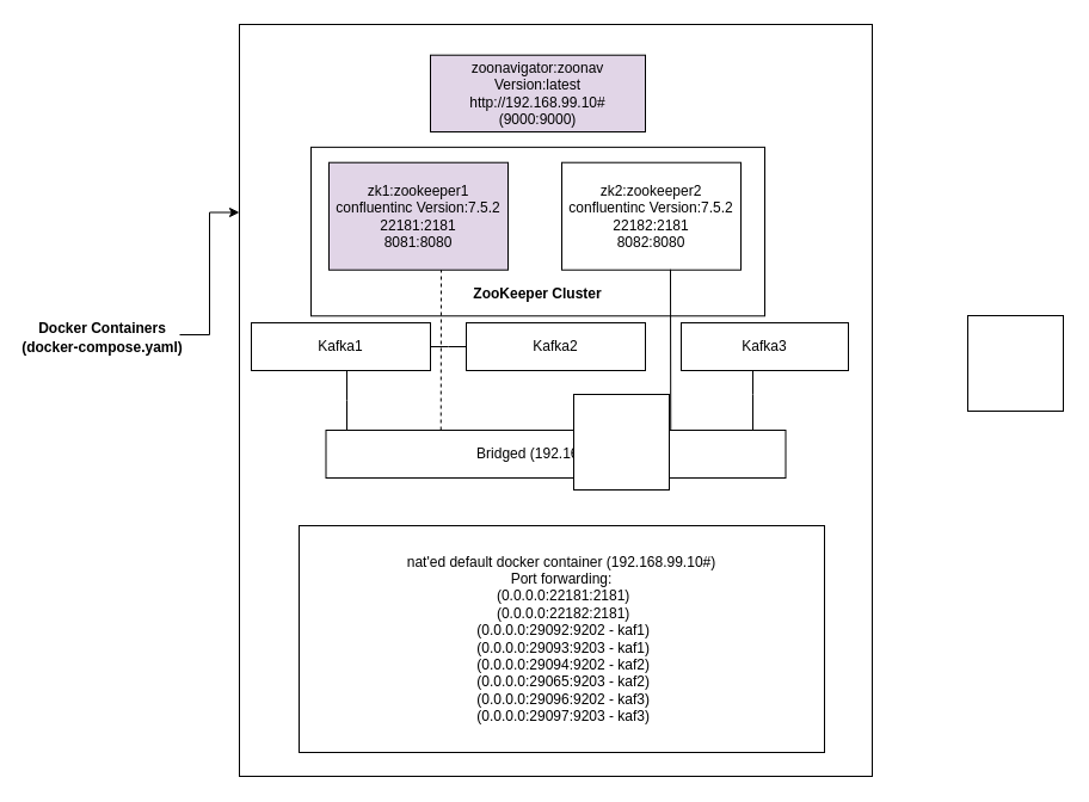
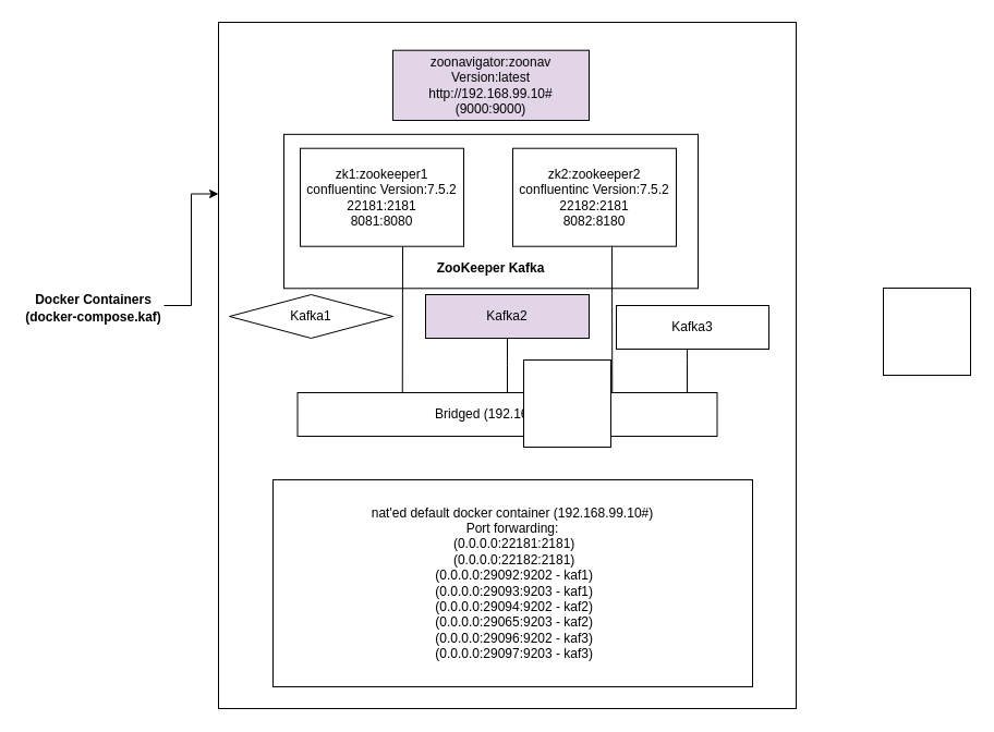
  <mxCell id="0" />
  <mxCell id="1" parent="0" />
  <mxCell id="2" value="" style="group" connectable="0" vertex="1" parent="1"><mxGeometry x="200" width="530" height="630" as="geometry" y="20" /></mxCell>
- <mxCell id="3" value="&lt;p style=&quot;line-height: 190%;&quot;&gt;&lt;/p&gt;&lt;h3 style=&quot;line-height: 60%;&quot;&gt;&lt;font style=&quot;font-size: 12px;&quot;&gt;ZooKeeper Cluster&lt;/font&gt;&lt;/h3&gt;&lt;div style=&quot;text-align: justify;&quot;&gt;&lt;/div&gt;&lt;p&gt;&lt;/p&gt;" style="rounded=0;whiteSpace=wrap;html=1;fillColor=none;verticalAlign=bottom;spacing=0;" vertex="1" parent="2"><mxGeometry x="60" y="102.857" width="380" height="141.429" as="geometry" /></mxCell>
+ <mxCell id="3" value="&lt;p style=&quot;line-height: 190%;&quot;&gt;&lt;/p&gt;&lt;h3 style=&quot;line-height: 60%;&quot;&gt;&lt;font style=&quot;font-size: 12px;&quot;&gt;ZooKeeper Kafka&lt;/font&gt;&lt;/h3&gt;&lt;div style=&quot;text-align: justify;&quot;&gt;&lt;/div&gt;&lt;p&gt;&lt;/p&gt;" style="rounded=0;whiteSpace=wrap;html=1;fillColor=none;verticalAlign=bottom;spacing=0;" vertex="1" parent="2"><mxGeometry x="60" y="102.857" width="380" height="141.429" as="geometry" /></mxCell>
  <mxCell id="4" value="" style="group" connectable="0" vertex="1" parent="2"><mxGeometry width="530" height="630" as="geometry" /></mxCell>
  <mxCell id="5" value="" style="rounded=0;whiteSpace=wrap;html=1;shadow=0;fillColor=none;" vertex="1" parent="4"><mxGeometry width="530" height="630" as="geometry" /></mxCell>
- <mxCell id="6" value="zk2:zookeeper2&lt;br&gt;confluentinc Version:7.5.2&lt;br&gt;22182:2181&lt;br&gt;8082:8080" style="whiteSpace=wrap;html=1;align=center;treeFolding=1;treeMoving=1;newEdgeStyle={&quot;edgeStyle&quot;:&quot;elbowEdgeStyle&quot;,&quot;startArrow&quot;:&quot;none&quot;,&quot;endArrow&quot;:&quot;none&quot;};" vertex="1" parent="4"><mxGeometry x="270" y="115.714" width="150" height="90" as="geometry" /></mxCell>
- <mxCell id="7" value="zk1:zookeeper1&lt;br&gt;confluentinc Version:7.5.2&lt;br&gt;22181:2181&lt;br&gt;8081:8080" style="whiteSpace=wrap;html=1;align=center;treeFolding=1;treeMoving=1;newEdgeStyle={&quot;edgeStyle&quot;:&quot;elbowEdgeStyle&quot;,&quot;startArrow&quot;:&quot;none&quot;,&quot;endArrow&quot;:&quot;none&quot;};fillColor=#e1d5e7;" vertex="1" parent="4"><mxGeometry x="75" y="115.714" width="150" height="90" as="geometry" /></mxCell>
+ <mxCell id="6" value="zk2:zookeeper2&lt;br&gt;confluentinc Version:7.5.2&lt;br&gt;22182:2181&lt;br&gt;8082:8180" style="whiteSpace=wrap;html=1;align=center;treeFolding=1;treeMoving=1;newEdgeStyle={&quot;edgeStyle&quot;:&quot;elbowEdgeStyle&quot;,&quot;startArrow&quot;:&quot;none&quot;,&quot;endArrow&quot;:&quot;none&quot;};" vertex="1" parent="4"><mxGeometry x="270" y="115.714" width="150" height="90" as="geometry" /></mxCell>
+ <mxCell id="7" value="zk1:zookeeper1&lt;br&gt;confluentinc Version:7.5.2&lt;br&gt;22181:2181&lt;br&gt;8081:8080" style="whiteSpace=wrap;html=1;align=center;treeFolding=1;treeMoving=1;newEdgeStyle={&quot;edgeStyle&quot;:&quot;elbowEdgeStyle&quot;,&quot;startArrow&quot;:&quot;none&quot;,&quot;endArrow&quot;:&quot;none&quot;};" vertex="1" parent="4"><mxGeometry x="75" y="115.714" width="150" height="90" as="geometry" /></mxCell>
  <mxCell id="8" value="zoonavigator:zoonav&lt;br&gt;Version:latest&lt;br&gt;http://192.168.99.10#(9000:9000)" style="whiteSpace=wrap;html=1;align=center;treeFolding=1;treeMoving=1;newEdgeStyle={&quot;edgeStyle&quot;:&quot;elbowEdgeStyle&quot;,&quot;startArrow&quot;:&quot;none&quot;,&quot;endArrow&quot;:&quot;none&quot;};fillColor=#e1d5e7;" vertex="1" parent="4"><mxGeometry x="160" y="25.714" width="180" height="64.286" as="geometry" /></mxCell>
- <mxCell id="9" style="edgeStyle=elbowEdgeStyle;rounded=0;orthogonalLoop=1;jettySize=auto;html=1;startArrow=none;endArrow=none;" edge="1" parent="1" source="10" target="16"><mxGeometry relative="1" as="geometry"><Array as="points"><mxPoint x="290" y="335" /></Array></mxGeometry></mxCell>
- <mxCell id="10" value="Kafka1" style="whiteSpace=wrap;html=1;align=center;treeFolding=1;treeMoving=1;newEdgeStyle={&quot;edgeStyle&quot;:&quot;elbowEdgeStyle&quot;,&quot;startArrow&quot;:&quot;none&quot;,&quot;endArrow&quot;:&quot;none&quot;};" vertex="1" parent="1"><mxGeometry x="210" y="270" width="150" height="40" as="geometry" /></mxCell>
- <mxCell id="11" style="edgeStyle=elbowEdgeStyle;rounded=0;orthogonalLoop=1;jettySize=auto;html=1;startArrow=none;endArrow=none;" edge="1" parent="1" source="12" target="10"><mxGeometry relative="1" as="geometry" /></mxCell>
- <mxCell id="12" value="Kafka2" style="whiteSpace=wrap;html=1;align=center;treeFolding=1;treeMoving=1;newEdgeStyle={&quot;edgeStyle&quot;:&quot;elbowEdgeStyle&quot;,&quot;startArrow&quot;:&quot;none&quot;,&quot;endArrow&quot;:&quot;none&quot;};" vertex="1" parent="1"><mxGeometry x="390" y="270" width="150" height="40" as="geometry" /></mxCell>
+ <mxCell id="10" value="Kafka1" style="rhombus;whiteSpace=wrap;html=1;align=center;treeFolding=1;treeMoving=1;newEdgeStyle={&quot;edgeStyle&quot;:&quot;elbowEdgeStyle&quot;,&quot;startArrow&quot;:&quot;none&quot;,&quot;endArrow&quot;:&quot;none&quot;};" vertex="1" parent="1"><mxGeometry x="210" y="270" width="150" height="40" as="geometry" /></mxCell>
+ <mxCell id="11" style="edgeStyle=elbowEdgeStyle;rounded=0;orthogonalLoop=1;jettySize=auto;html=1;startArrow=none;endArrow=none;entryX=0.5;entryY=0;entryDx=0;entryDy=0;" edge="1" parent="1" source="12" target="16"><mxGeometry relative="1" as="geometry" /></mxCell>
+ <mxCell id="12" value="Kafka2" style="whiteSpace=wrap;html=1;align=center;treeFolding=1;treeMoving=1;newEdgeStyle={&quot;edgeStyle&quot;:&quot;elbowEdgeStyle&quot;,&quot;startArrow&quot;:&quot;none&quot;,&quot;endArrow&quot;:&quot;none&quot;};fillColor=#e1d5e7;" vertex="1" parent="1"><mxGeometry x="390" y="270" width="150" height="40" as="geometry" /></mxCell>
  <mxCell id="13" style="edgeStyle=elbowEdgeStyle;rounded=0;orthogonalLoop=1;jettySize=auto;html=1;startArrow=none;endArrow=none;" edge="1" parent="1" source="14" target="16"><mxGeometry relative="1" as="geometry"><Array as="points"><mxPoint x="630" y="330" /></Array></mxGeometry></mxCell>
- <mxCell id="14" value="Kafka3" style="whiteSpace=wrap;html=1;align=center;treeFolding=1;treeMoving=1;newEdgeStyle={&quot;edgeStyle&quot;:&quot;elbowEdgeStyle&quot;,&quot;startArrow&quot;:&quot;none&quot;,&quot;endArrow&quot;:&quot;none&quot;};" vertex="1" parent="1"><mxGeometry x="570" y="270" width="140" height="40" as="geometry" /></mxCell>
- <mxCell id="15" style="edgeStyle=elbowEdgeStyle;rounded=0;orthogonalLoop=1;jettySize=auto;html=1;startArrow=none;endArrow=none;exitX=0.25;exitY=0;exitDx=0;exitDy=0;dashed=1;" edge="1" parent="1" source="16" target="7"><mxGeometry relative="1" as="geometry" /></mxCell>
+ <mxCell id="14" value="Kafka3" style="whiteSpace=wrap;html=1;align=center;treeFolding=1;treeMoving=1;newEdgeStyle={&quot;edgeStyle&quot;:&quot;elbowEdgeStyle&quot;,&quot;startArrow&quot;:&quot;none&quot;,&quot;endArrow&quot;:&quot;none&quot;};" vertex="1" parent="1"><mxGeometry x="565" y="280" width="140" height="40" as="geometry" /></mxCell>
+ <mxCell id="15" style="edgeStyle=elbowEdgeStyle;rounded=0;orthogonalLoop=1;jettySize=auto;html=1;startArrow=none;endArrow=none;exitX=0.25;exitY=0;exitDx=0;exitDy=0;" edge="1" parent="1" source="16" target="7"><mxGeometry relative="1" as="geometry" /></mxCell>
  <mxCell id="16" value="Bridged (192.168.1.0/28)" style="whiteSpace=wrap;html=1;align=center;treeFolding=1;treeMoving=1;newEdgeStyle={&quot;edgeStyle&quot;:&quot;elbowEdgeStyle&quot;,&quot;startArrow&quot;:&quot;none&quot;,&quot;endArrow&quot;:&quot;none&quot;};" vertex="1" parent="1"><mxGeometry x="272.5" y="360" width="385" height="40" as="geometry" /></mxCell>
  <mxCell id="17" value="nat'ed default docker container (192.168.99.10#)&lt;br&gt;Port forwarding:&lt;br&gt;&amp;nbsp;(0.0.0.0:22181:2181)&lt;br&gt;&amp;nbsp;(0.0.0.0:22182:2181)&lt;br&gt;&amp;nbsp;(0.0.0.0:29092:9202 - kaf1)&lt;br&gt;&amp;nbsp;(0.0.0.0:29093:9203 - kaf1)&lt;br&gt;&amp;nbsp;(0.0.0.0:29094:9202 - kaf2)&lt;br&gt;&amp;nbsp;(0.0.0.0:29065:9203 - kaf2)&lt;br&gt;&amp;nbsp;(0.0.0.0:29096:9202 - kaf3)&lt;br&gt;&amp;nbsp;(0.0.0.0:29097:9203 - kaf3)" style="whiteSpace=wrap;html=1;align=center;treeFolding=1;treeMoving=1;newEdgeStyle={&quot;edgeStyle&quot;:&quot;elbowEdgeStyle&quot;,&quot;startArrow&quot;:&quot;none&quot;,&quot;endArrow&quot;:&quot;none&quot;};" vertex="1" parent="1"><mxGeometry x="250" y="440" width="440" height="190" as="geometry" /></mxCell>
  <mxCell id="18" style="edgeStyle=orthogonalEdgeStyle;rounded=0;orthogonalLoop=1;jettySize=auto;html=1;entryX=0;entryY=0.25;entryDx=0;entryDy=0;" edge="1" parent="1" source="19" target="5"><mxGeometry relative="1" as="geometry" /></mxCell>
- <mxCell id="19" value="&lt;p style=&quot;line-height: 50%;&quot;&gt;&lt;font style=&quot;font-size: 12px;&quot;&gt;Docker Containers&lt;br&gt;(docker-compose.yaml)&lt;br&gt;&lt;/font&gt;&lt;/p&gt;" style="text;strokeColor=none;fillColor=none;html=1;fontSize=24;fontStyle=1;verticalAlign=middle;align=center;" vertex="1" parent="1"><mxGeometry x="20" y="260" width="130" height="40" as="geometry" /></mxCell>
+ <mxCell id="19" value="&lt;p style=&quot;line-height: 50%;&quot;&gt;&lt;font style=&quot;font-size: 12px;&quot;&gt;Docker Containers&lt;br&gt;(docker-compose.kaf)&lt;br&gt;&lt;/font&gt;&lt;/p&gt;" style="text;strokeColor=none;fillColor=none;html=1;fontSize=24;fontStyle=1;verticalAlign=middle;align=center;" vertex="1" parent="1"><mxGeometry x="20" y="260" width="130" height="40" as="geometry" /></mxCell>
  <mxCell id="20" style="edgeStyle=elbowEdgeStyle;rounded=0;orthogonalLoop=1;jettySize=auto;html=1;startArrow=none;endArrow=none;exitX=0.75;exitY=0;exitDx=0;exitDy=0;entryX=0.603;entryY=0.995;entryDx=0;entryDy=0;entryPerimeter=0;" edge="1" parent="1" source="16" target="6"><mxGeometry relative="1" as="geometry"><mxPoint x="560" y="240" as="targetPoint" /></mxGeometry></mxCell>
  <mxCell id="21" value="" style="whiteSpace=wrap;html=1;aspect=fixed;" vertex="1" parent="1"><mxGeometry x="480" y="330" width="80" height="80" as="geometry" /></mxCell>
  <mxCell id="22" value="" style="whiteSpace=wrap;html=1;aspect=fixed;" vertex="1" parent="1"><mxGeometry x="810" y="264" width="80" height="80" as="geometry" /></mxCell>
